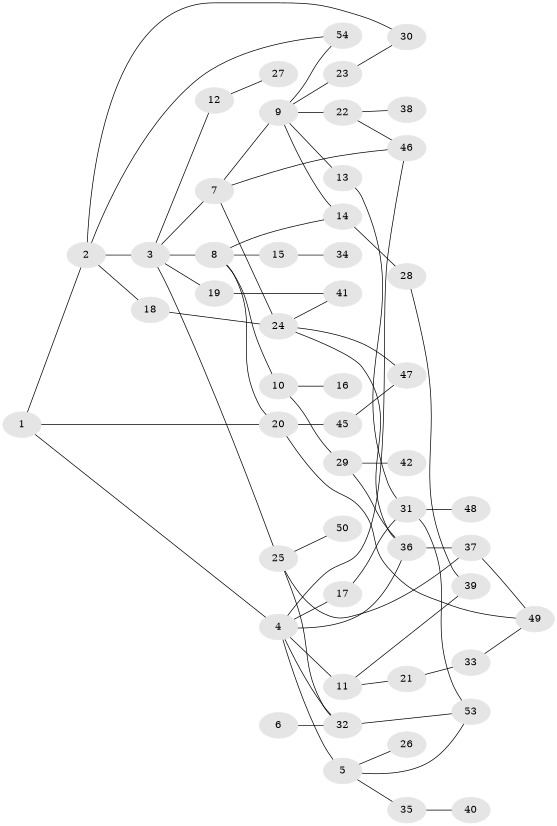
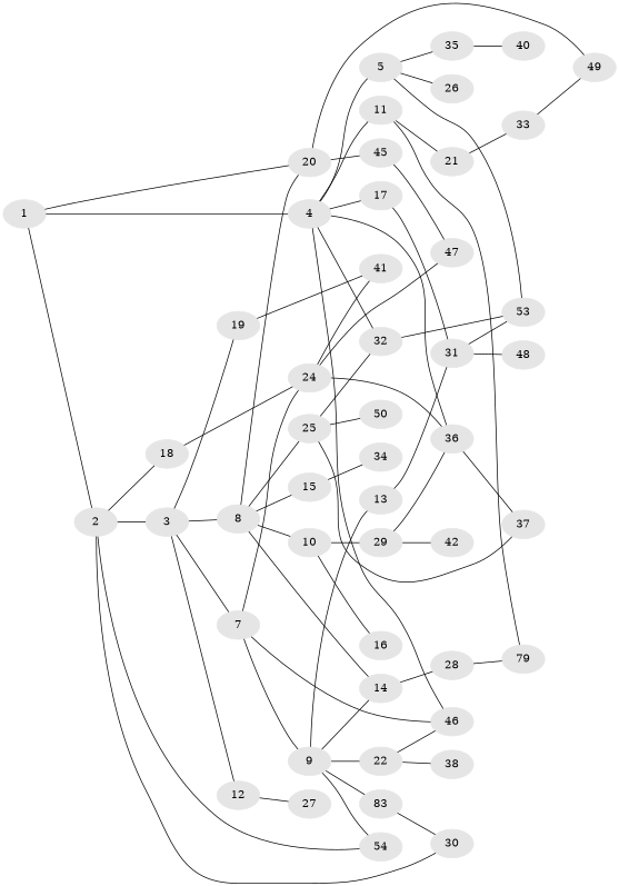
  graph {
    rankdir=LR
    node [color=gray90 style=filled]
    1
    2
    4
    20
    3
    18
    30
    n8 [label=54]
    5
    11
    17
    32
    36
    46
    45
    49
    7
    8
    12
    19
    25
    24
-   6
    9
    10
    14
    15
    27
    41
    37
    50
    26
    35
    n34 [label=53]
    21
-   39
+   39 [label=79]
    31
    40
-   23
+   23 [label=83]
    13
    22
    47
    16
    29
    28
    34
    38
    42
    33
    48
    1 -- 2
    1 -- 4
    1 -- 20
    2 -- 3
    2 -- 18
    2 -- 30
    2 -- n8
    4 -- 5
    4 -- 11
    4 -- 17
    4 -- 32
    4 -- 36
    4 -- 46
    20 -- 45
    20 -- 49
    3 -- 7
    3 -- 8
    3 -- 12
    3 -- 19
-   3 -- 25
+   8 -- 25
    18 -- 24
    5 -- 26
    5 -- 35
    5 -- n34
    11 -- 21
    11 -- 39
    17 -- 31
    32 -- n34
    36 -- 37
    45 -- 47
    7 -- 46
    7 -- 24
    7 -- 9
    8 -- 20
    8 -- 10
    8 -- 14
    8 -- 15
    12 -- 27
    19 -- 41
    25 -- 32
    25 -- 37
    25 -- 50
    24 -- 36
    24 -- 41
    24 -- 47
-   6 -- 32
    9 -- n8
    9 -- 14
    9 -- 23
    9 -- 13
    9 -- 22
    10 -- 16
    10 -- 29
    14 -- 28
    15 -- 34
-   37 -- 49
    35 -- 40
    21 -- 33
    31 -- n34
    31 -- 48
    23 -- 30
    13 -- 31
    22 -- 46
    22 -- 38
    29 -- 36
    29 -- 42
    28 -- 39
    33 -- 49
  }
